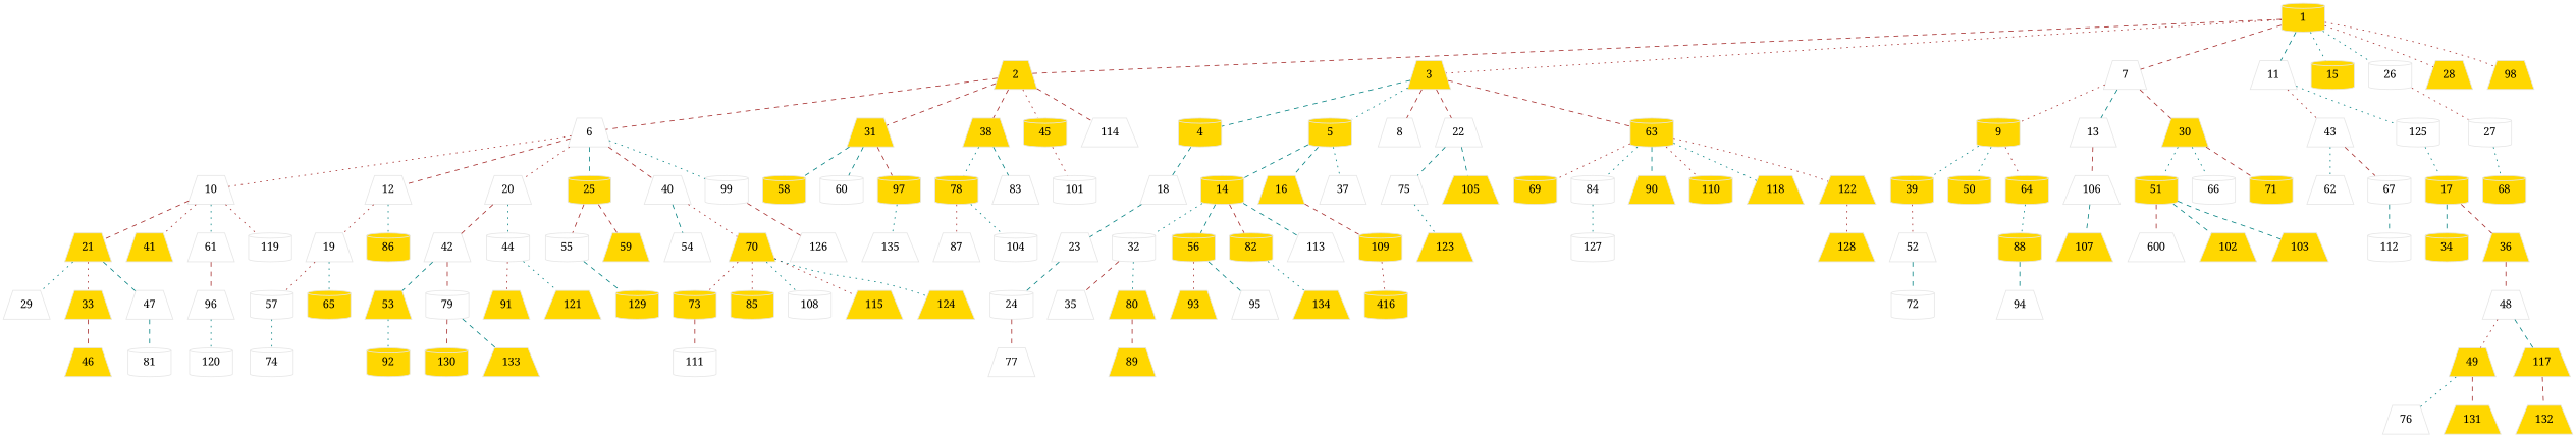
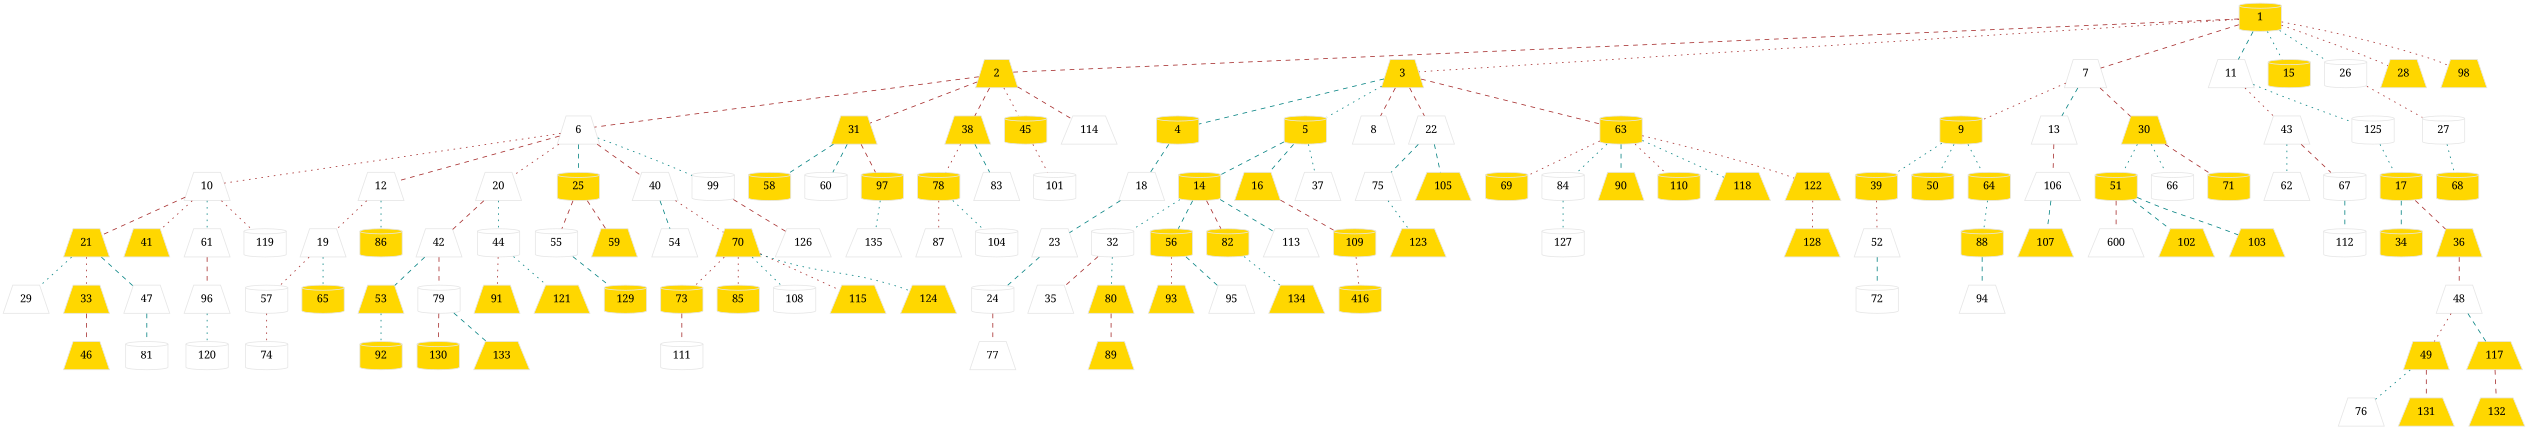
  graph {
    fontname="Noto Serif"
    node [color=gray90 fillcolor=gold fontname="Noto Serif" shape=trapezium style=filled]
    edge [color=teal fontname="Noto Serif" style=dashed]
    1 [shape=cylinder]
    2
    3
    7 [fillcolor=white]
    11 [fillcolor=white]
    15 [shape=cylinder]
    26 [fillcolor=white shape=cylinder]
    28
    98
    6 [fillcolor=white]
    31
    38
    45 [shape=cylinder]
    114 [fillcolor=white]
    4 [shape=cylinder]
    5 [shape=cylinder]
    8 [fillcolor=white]
    22 [fillcolor=white]
    63 [shape=cylinder]
    9 [shape=cylinder]
    13 [fillcolor=white]
    30
    43 [fillcolor=white]
    125 [fillcolor=white shape=cylinder]
    17 [shape=cylinder]
    34 [shape=cylinder]
    36
    27 [fillcolor=white shape=cylinder]
    10 [fillcolor=white]
    12 [fillcolor=white]
    20 [fillcolor=white]
    25 [shape=cylinder]
    40 [fillcolor=white]
    99 [fillcolor=white shape=cylinder]
    58 [shape=cylinder]
    60 [fillcolor=white shape=cylinder]
    97 [shape=cylinder]
    78 [shape=cylinder]
    83 [fillcolor=white]
    101 [fillcolor=white shape=cylinder]
    18 [fillcolor=white]
    14 [shape=cylinder]
    16
    37 [fillcolor=white]
    75 [fillcolor=white]
    105
    69 [shape=cylinder]
    84 [fillcolor=white shape=cylinder]
    90
    110 [shape=cylinder]
    118
    122
    23 [fillcolor=white]
    32 [fillcolor=white shape=cylinder]
    56 [shape=cylinder]
    82 [shape=cylinder]
    113 [fillcolor=white]
    109 [shape=cylinder]
    21
    41
    61 [fillcolor=white]
    119 [fillcolor=white shape=cylinder]
    19 [fillcolor=white]
    86 [shape=cylinder]
    42 [fillcolor=white]
    44 [fillcolor=white shape=cylinder]
    55 [fillcolor=white shape=cylinder]
    59
    54 [fillcolor=white]
    70
    126 [fillcolor=white]
    39 [shape=cylinder]
    50 [shape=cylinder]
    64 [shape=cylinder]
    106 [fillcolor=white]
    51 [shape=cylinder]
    66 [fillcolor=white shape=cylinder]
    71 [shape=cylinder]
    52 [fillcolor=white]
    88 [shape=cylinder]
    29 [fillcolor=white]
    33
    47 [fillcolor=white]
    96 [fillcolor=white]
    62 [fillcolor=white]
    67 [fillcolor=white shape=cylinder]
    57 [fillcolor=white shape=cylinder]
    65 [shape=cylinder]
    107
    35 [fillcolor=white]
    80
    93
    95 [fillcolor=white]
    134
    n95 [label=416 shape=cylinder]
    48 [fillcolor=white]
    24 [fillcolor=white shape=cylinder]
    74 [fillcolor=white shape=cylinder]
    53
    79 [fillcolor=white shape=cylinder]
    91
    121
    46
    81 [fillcolor=white shape=cylinder]
    123
    77 [fillcolor=white]
    129 [shape=cylinder]
    68 [shape=cylinder]
    n109 [fillcolor=white label=600]
    102
    103
    135 [fillcolor=white]
    89
    49
    117
    87 [fillcolor=white]
    104 [fillcolor=white shape=cylinder]
    73 [shape=cylinder]
    85 [shape=cylinder]
    108 [fillcolor=white shape=cylinder]
    115
    124
    92 [shape=cylinder]
    130 [shape=cylinder]
    133
    112 [fillcolor=white shape=cylinder]
    76 [fillcolor=white]
    131
    132
    72 [fillcolor=white shape=cylinder]
    120 [fillcolor=white shape=cylinder]
    127 [fillcolor=white shape=cylinder]
    128
    94 [fillcolor=white]
    111 [fillcolor=white shape=cylinder]
    1 -- 2 [color=brown]
    1 -- 3 [color=brown style=dotted]
    1 -- 7 [color=brown]
    1 -- 11
    1 -- 15 [style=dotted]
    1 -- 26 [style=dotted]
    1 -- 28 [color=brown style=dotted]
    1 -- 98 [color=brown style=dotted]
    2 -- 6 [color=brown]
    2 -- 31 [color=brown]
    2 -- 38 [color=brown]
    2 -- 45 [color=brown style=dotted]
    2 -- 114 [color=brown]
    3 -- 4
    3 -- 5 [style=dotted]
    3 -- 8 [color=brown]
    3 -- 22 [color=brown]
    3 -- 63 [color=brown]
    7 -- 9 [color=brown style=dotted]
    7 -- 13
    7 -- 30 [color=brown]
    11 -- 43 [color=brown style=dotted]
    11 -- 125 [style=dotted]
    26 -- 27 [color=brown style=dotted]
    6 -- 10 [color=brown style=dotted]
    6 -- 12 [color=brown]
    6 -- 20 [color=brown style=dotted]
    6 -- 25
    6 -- 40 [color=brown]
    6 -- 99 [style=dotted]
    31 -- 58
    31 -- 60
    31 -- 97 [color=brown]
-   38 -- 78 [style=dotted]
+   38 -- 78 [color=brown style=dotted]
    38 -- 83
    45 -- 101 [color=brown style=dotted]
    4 -- 18
    5 -- 14
    5 -- 16
    5 -- 37 [style=dotted]
    22 -- 75
    22 -- 105
    63 -- 69 [color=brown style=dotted]
    63 -- 84 [style=dotted]
    63 -- 90
    63 -- 110 [color=brown style=dotted]
    63 -- 118 [style=dotted]
    63 -- 122 [color=brown style=dotted]
    9 -- 39 [style=dotted]
    9 -- 50 [style=dotted]
-   9 -- 64 [color=brown style=dotted]
+   9 -- 64 [style=dotted]
    13 -- 106 [color=brown]
    30 -- 51 [style=dotted]
    30 -- 66 [style=dotted]
    30 -- 71 [color=brown]
    43 -- 62 [style=dotted]
    43 -- 67 [color=brown]
    125 -- 17 [style=dotted]
    17 -- 34
    17 -- 36 [color=brown]
    36 -- 48 [color=brown]
    27 -- 68 [style=dotted]
    10 -- 21 [color=brown]
    10 -- 41 [color=brown style=dotted]
    10 -- 61 [style=dotted]
    10 -- 119 [color=brown style=dotted]
    12 -- 19 [color=brown style=dotted]
    12 -- 86 [style=dotted]
    20 -- 42 [color=brown]
    20 -- 44 [style=dotted]
    25 -- 55 [color=brown]
    25 -- 59 [color=brown]
    40 -- 54
    40 -- 70 [color=brown style=dotted]
    99 -- 126 [color=brown]
    97 -- 135 [style=dotted]
    78 -- 87 [color=brown style=dotted]
    78 -- 104 [style=dotted]
    18 -- 23
    14 -- 32 [style=dotted]
    14 -- 56
    14 -- 82 [color=brown]
    14 -- 113
    16 -- 109 [color=brown]
    75 -- 123 [style=dotted]
    84 -- 127 [style=dotted]
    122 -- 128 [color=brown style=dotted]
    23 -- 24
    32 -- 35 [color=brown]
    32 -- 80 [style=dotted]
    56 -- 93 [color=brown style=dotted]
    56 -- 95
    82 -- 134 [style=dotted]
    109 -- n95 [color=brown style=dotted]
    21 -- 29 [style=dotted]
    21 -- 33 [color=brown style=dotted]
    21 -- 47
    61 -- 96 [color=brown]
    19 -- 57 [color=brown style=dotted]
    19 -- 65 [style=dotted]
    42 -- 53
    42 -- 79 [color=brown]
    44 -- 91 [color=brown style=dotted]
    44 -- 121 [style=dotted]
    55 -- 129
    70 -- 73 [color=brown style=dotted]
    70 -- 85 [color=brown style=dotted]
    70 -- 108 [style=dotted]
    70 -- 115 [color=brown style=dotted]
    70 -- 124 [style=dotted]
    39 -- 52 [color=brown style=dotted]
    64 -- 88 [style=dotted]
    106 -- 107
    51 -- n109 [color=brown]
    51 -- 102
    51 -- 103
    52 -- 72
    88 -- 94
    33 -- 46 [color=brown]
    47 -- 81
    96 -- 120 [style=dotted]
    67 -- 112
-   57 -- 74 [style=dotted]
+   57 -- 74 [color=brown style=dotted]
    80 -- 89 [color=brown]
    48 -- 49 [color=brown style=dotted]
    48 -- 117
    24 -- 77 [color=brown]
    53 -- 92 [style=dotted]
    79 -- 130 [color=brown]
    79 -- 133
    49 -- 76 [style=dotted]
    49 -- 131 [color=brown]
    117 -- 132 [color=brown]
    73 -- 111 [color=brown]
  }
